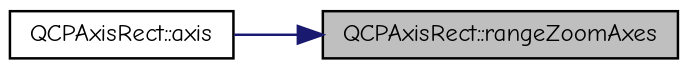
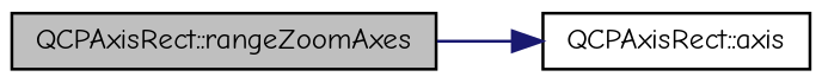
  digraph {
    rankdir=LR
    fontname="Comic Neue"
    node [color=black fontname="Comic Neue" fontsize=10 shape=record style=filled]
    n1 [fillcolor=grey75 fontcolor=black height=0.2 label="QCPAxisRect::rangeZoomAxes" width=0.4]
    n2 [fillcolor=white height=0.2 label="QCPAxisRect::axis" width=0.4]
-   n2 -> n1 [color=midnightblue fontname="Comic Neue" fontsize=10 labelfontname=Helvetica labelfontsize=10 style=solid]
+   n1 -> n2 [color=midnightblue fontname="Comic Neue" fontsize=10 labelfontname=Helvetica labelfontsize=10 style=solid]
  }
